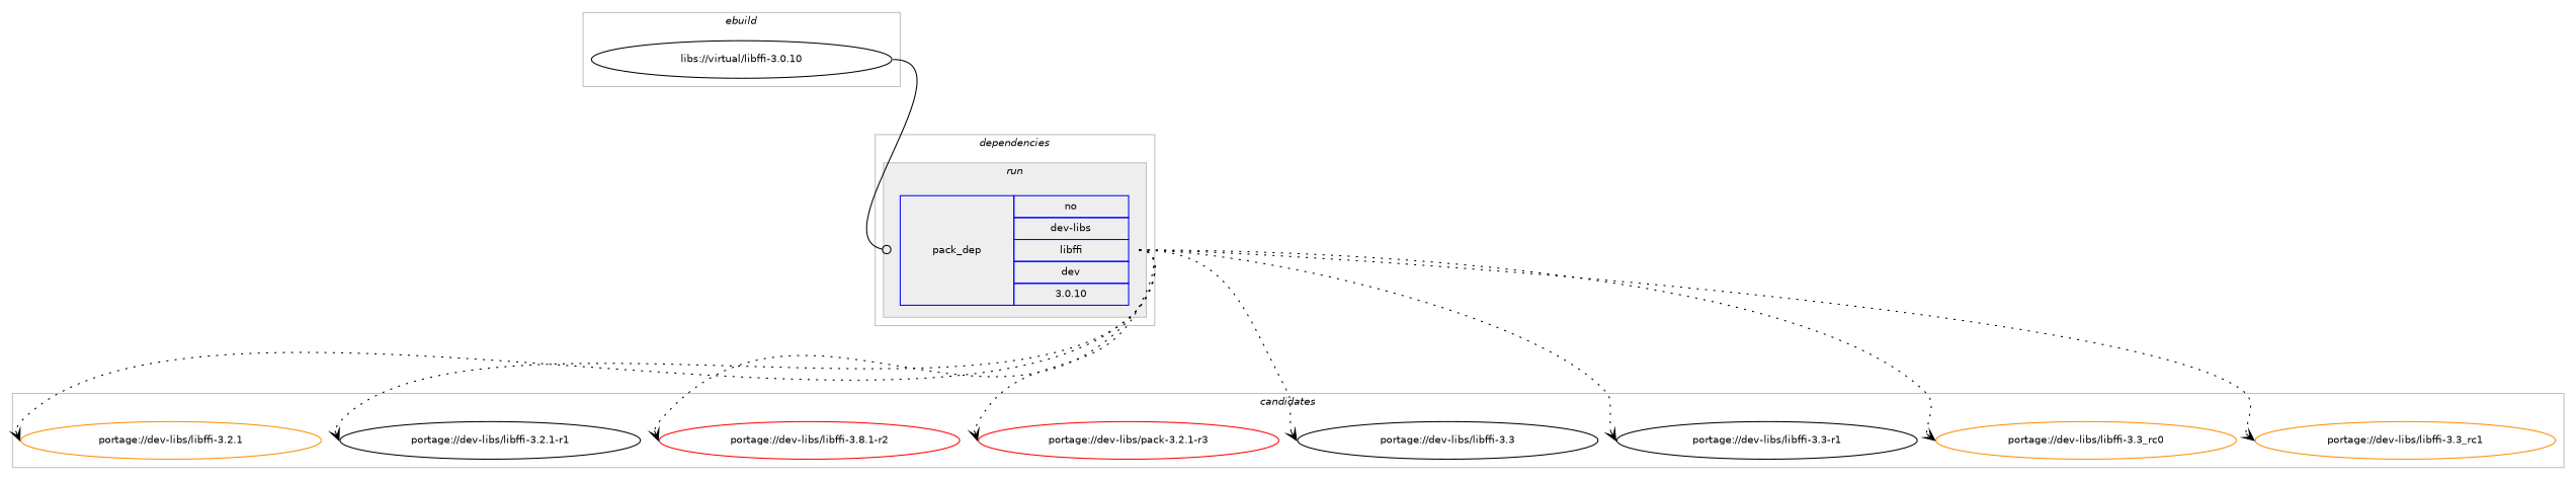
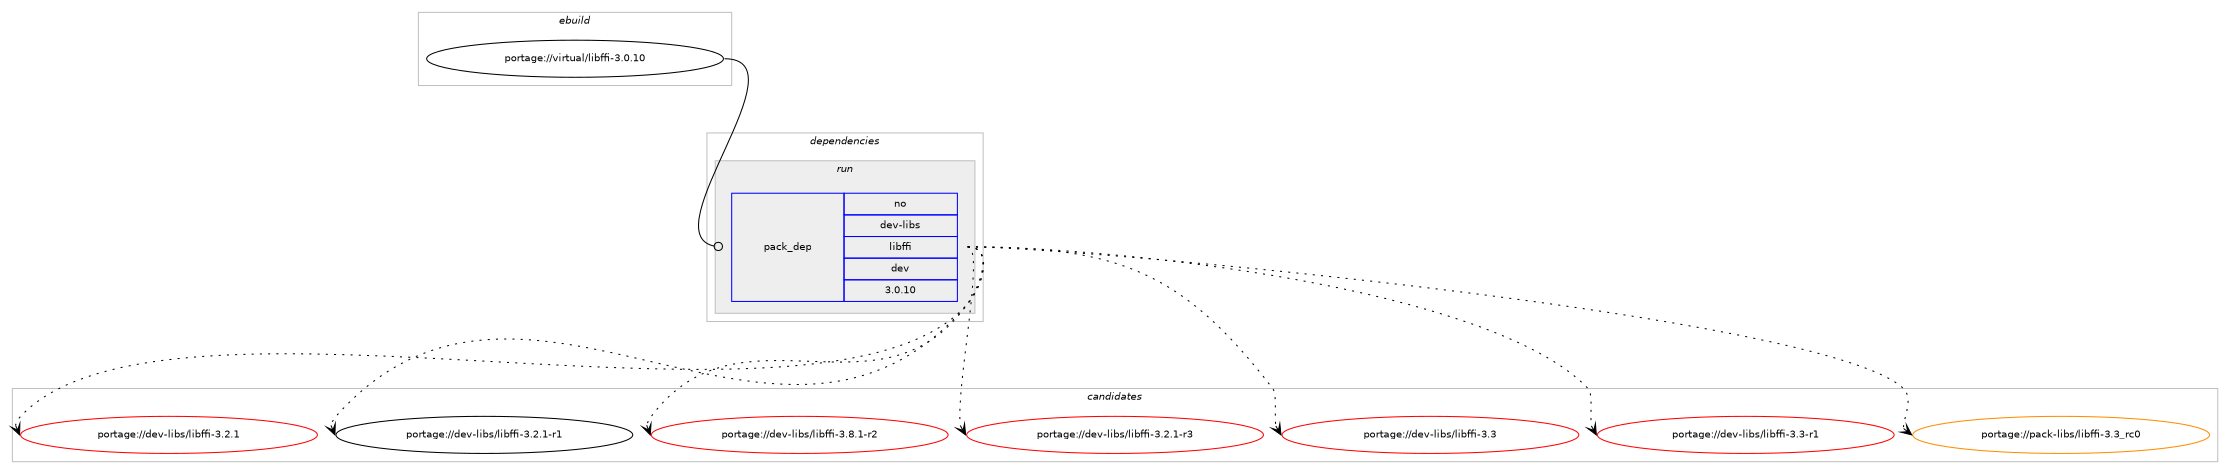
  digraph {
    compound=true
    concentrate=true
    fontname=Helvetica
    fontsize=10
    newrank=true
    rankdir=TB
    ranksep=1.5
    node [color=black fontname=Helvetica fontsize=10]
    edge [arrowhead=vee headport=w style=dotted tailport=e weight=100]
-   n1 [label="libs://virtual/libffi-3.0.10" width=4]
+   n1 [label="portage://virtual/libffi-3.0.10" width=4]
    n2 [color=blue label=<<TABLE BORDER="0" CELLBORDER="1" CELLSPACING="0" CELLPADDING="4" WIDTH="220"><TR><TD ROWSPAN="6" CELLPADDING="30">pack_dep</TD></TR><TR><TD WIDTH="110">no</TD></TR><TR><TD>dev-libs</TD></TR><TR><TD>libffi</TD></TR><TR><TD>dev</TD></TR><TR><TD>3.0.10</TD></TR></TABLE>> shape=none]
-   n3 [color=darkorange label="portage://dev-libs/libffi-3.3_rc1" width=4]
-   n4 [color=darkorange label="portage://dev-libs/libffi-3.3_rc0" width=4]
-   n5 [label="portage://dev-libs/libffi-3.3-r1" width=4]
-   n6 [label="portage://dev-libs/libffi-3.3" width=4]
-   n7 [color=red label="portage://dev-libs/pack-3.2.1-r3" width=4]
+   n4 [color=darkorange label="portage://pack-libs/libffi-3.3_rc0" width=4]
+   n5 [color=red label="portage://dev-libs/libffi-3.3-r1" width=4]
+   n6 [color=red label="portage://dev-libs/libffi-3.3" width=4]
+   n7 [color=red label="portage://dev-libs/libffi-3.2.1-r3" width=4]
    n8 [color=red label="portage://dev-libs/libffi-3.8.1-r2" width=4]
    n9 [label="portage://dev-libs/libffi-3.2.1-r1" width=4]
-   n10 [color=darkorange label="portage://dev-libs/libffi-3.2.1" width=4]
+   n10 [color=red label="portage://dev-libs/libffi-3.2.1" width=4]
    subgraph cluster_1 {
      color=gray
      label=<<i>ebuild</i>>
      rank=same
      n1
    }
    subgraph cluster_2 {
      color=gray
      label=<<i>dependencies</i>>
      subgraph cluster_3 {
        color=gray
        fillcolor="#eeeeee"
        label=<<i>compile</i>>
        style=filled
      }
      subgraph cluster_4 {
        color=gray
        fillcolor="#eeeeee"
        label=<<i>compile and run</i>>
        style=filled
      }
      subgraph cluster_5 {
        color=gray
        fillcolor="#eeeeee"
        label=<<i>run</i>>
        style=filled
        subgraph sub_6 {
          color=gray
          fillcolor="#eeeeee"
          label=<<i>run</i>>
          style=filled
          n2
        }
      }
    }
    subgraph cluster_7 {
      color=gray
      label=<<i>candidates</i>>
      rank=same
      subgraph sub_8 {
        color=black
        label=<<i>candidates</i>>
        nodesep=1
        rank=same
-       n3
        n4
        n5
        n6
        n7
        n8
        n9
        n10
      }
    }
    n1 -> n2 [arrowhead=odot style=solid weight=20]
-   n2 -> n3
    n2 -> n4
    n2 -> n5
    n2 -> n6
    n2 -> n7
    n2 -> n8
    n2 -> n9
    n2 -> n10
  }
